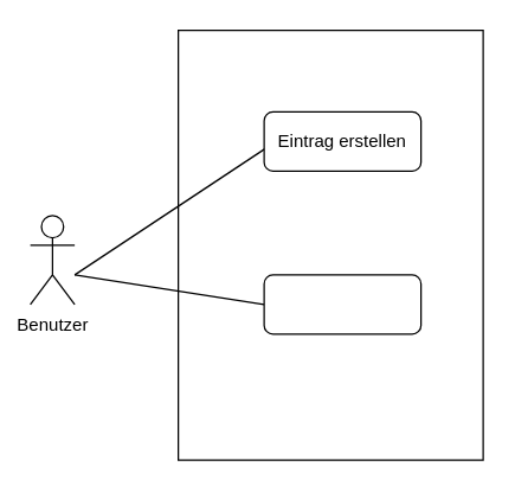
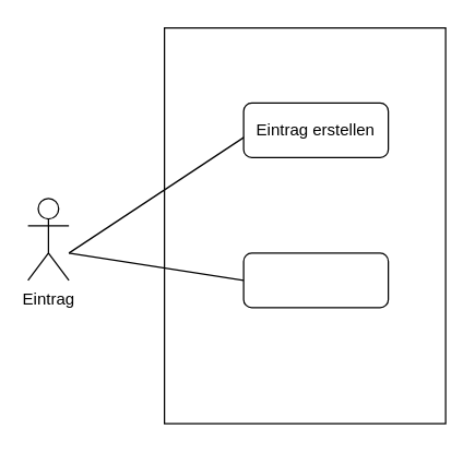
  <mxCell id="0" />
  <mxCell id="1" parent="0" />
  <mxCell id="2" value="" style="rounded=0;whiteSpace=wrap;html=1;" vertex="1" parent="1"><mxGeometry x="120" y="20" width="206" height="290" as="geometry" /></mxCell>
- <mxCell id="3" value="Benutzer" style="shape=umlActor;verticalLabelPosition=bottom;verticalAlign=top;html=1;outlineConnect=0;" vertex="1" parent="1"><mxGeometry x="20" y="145" width="30" height="60" as="geometry" /></mxCell>
+ <mxCell id="3" value="Eintrag" style="shape=umlActor;verticalLabelPosition=bottom;verticalAlign=top;html=1;outlineConnect=0;" vertex="1" parent="1"><mxGeometry x="20" y="145" width="30" height="60" as="geometry" /></mxCell>
  <mxCell id="4" value="" style="endArrow=none;html=1;entryX=0;entryY=0.5;entryDx=0;entryDy=0;" edge="1" parent="1" target="7"><mxGeometry width="50" height="50" relative="1" as="geometry"><mxPoint x="50" y="185" as="sourcePoint" /><mxPoint x="184.5" y="260" as="targetPoint" /></mxGeometry></mxCell>
  <mxCell id="5" value="" style="endArrow=none;html=1;entryX=0;entryY=0.5;entryDx=0;entryDy=0;" edge="1" parent="1" target="10"><mxGeometry width="50" height="50" relative="1" as="geometry"><mxPoint x="50" y="185" as="sourcePoint" /><mxPoint x="140" y="135" as="targetPoint" /></mxGeometry></mxCell>
  <mxCell id="6" value="" style="group" vertex="1" connectable="0" parent="1"><mxGeometry x="178" y="185" width="106" height="40" as="geometry" /></mxCell>
  <mxCell id="7" value="" style="rounded=1;whiteSpace=wrap;html=1;" vertex="1" parent="6"><mxGeometry width="106" height="40" as="geometry" /></mxCell>
  <mxCell id="8" value="" style="group" vertex="1" connectable="0" parent="1"><mxGeometry x="178" y="75" width="106" height="40" as="geometry" /></mxCell>
  <mxCell id="9" value="" style="rounded=1;whiteSpace=wrap;html=1;" vertex="1" parent="8"><mxGeometry width="106" height="40" as="geometry" /></mxCell>
  <mxCell id="10" value="Eintrag erstellen" style="text;html=1;strokeColor=none;fillColor=none;align=center;verticalAlign=middle;whiteSpace=wrap;rounded=0;" vertex="1" parent="8"><mxGeometry x="8" y="10" width="90" height="20" as="geometry" /></mxCell>
